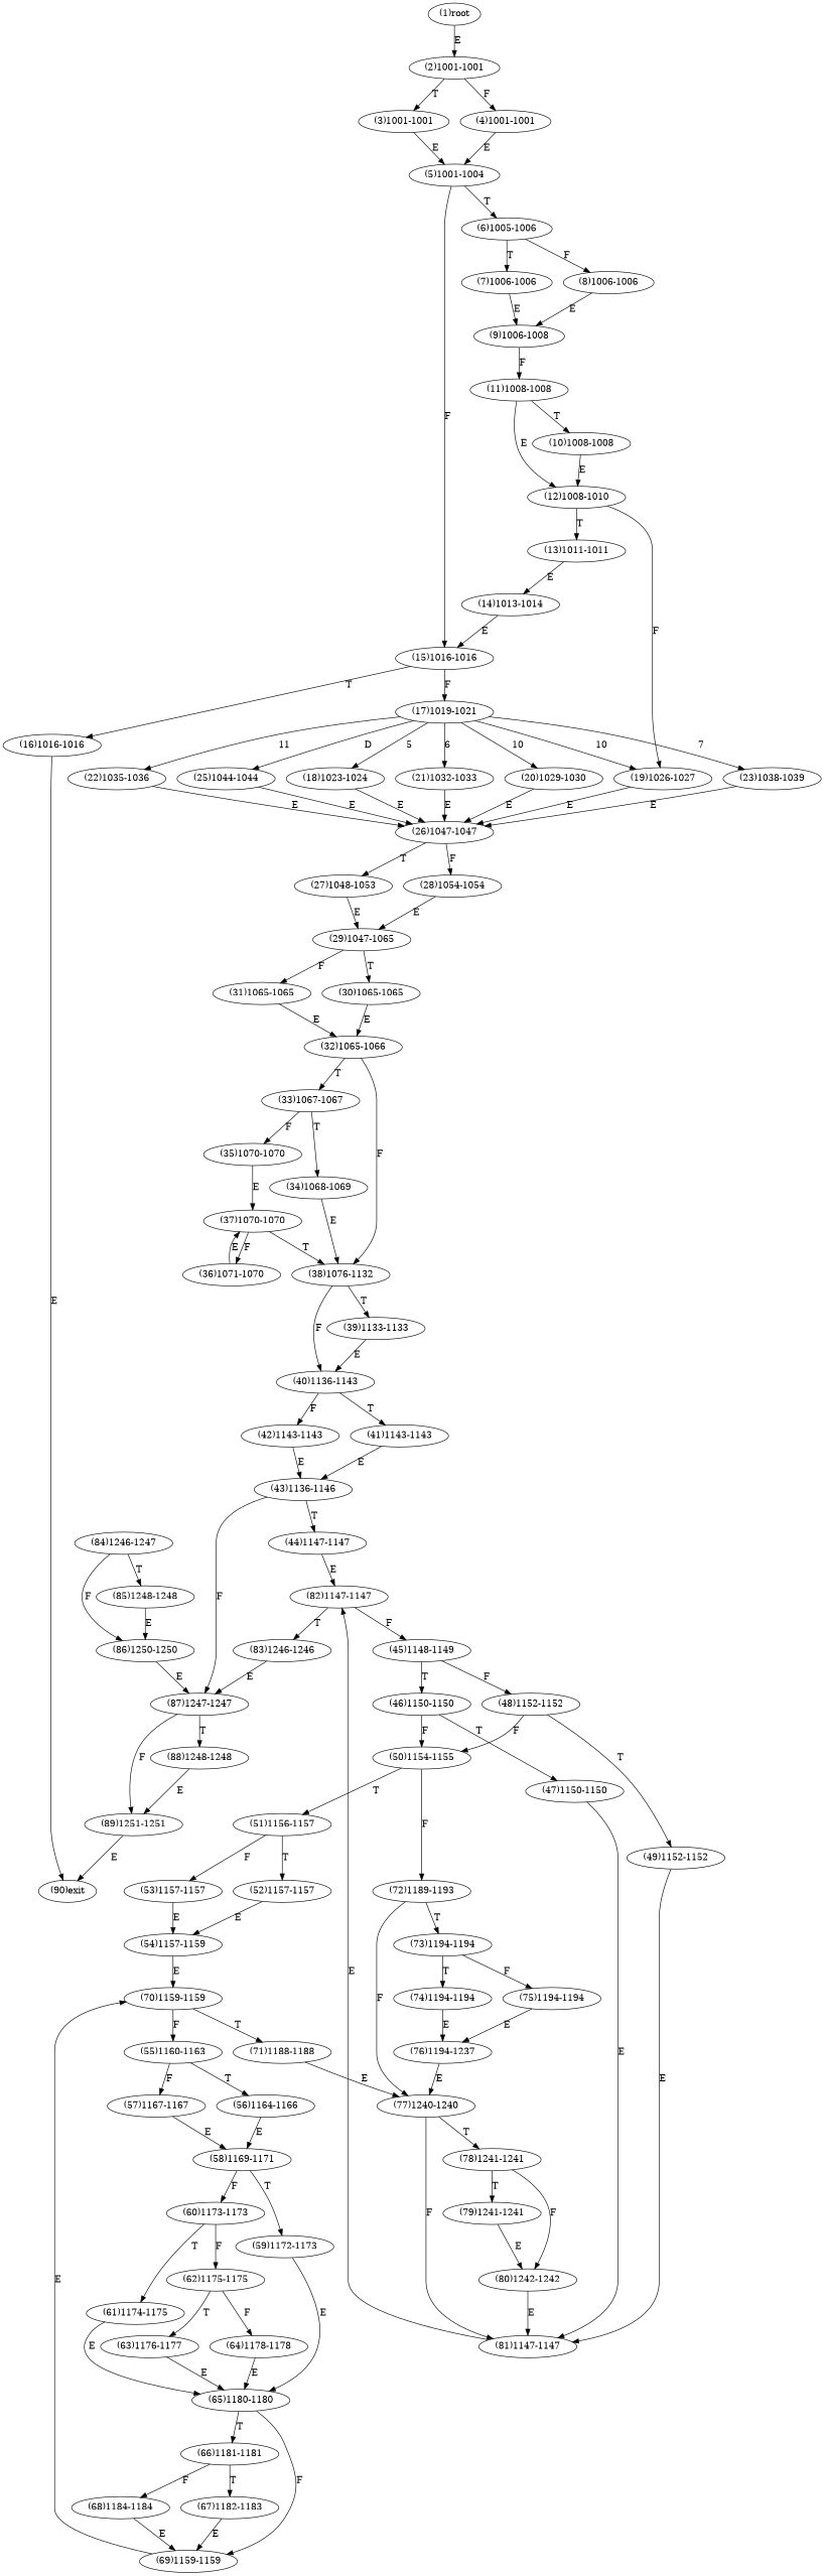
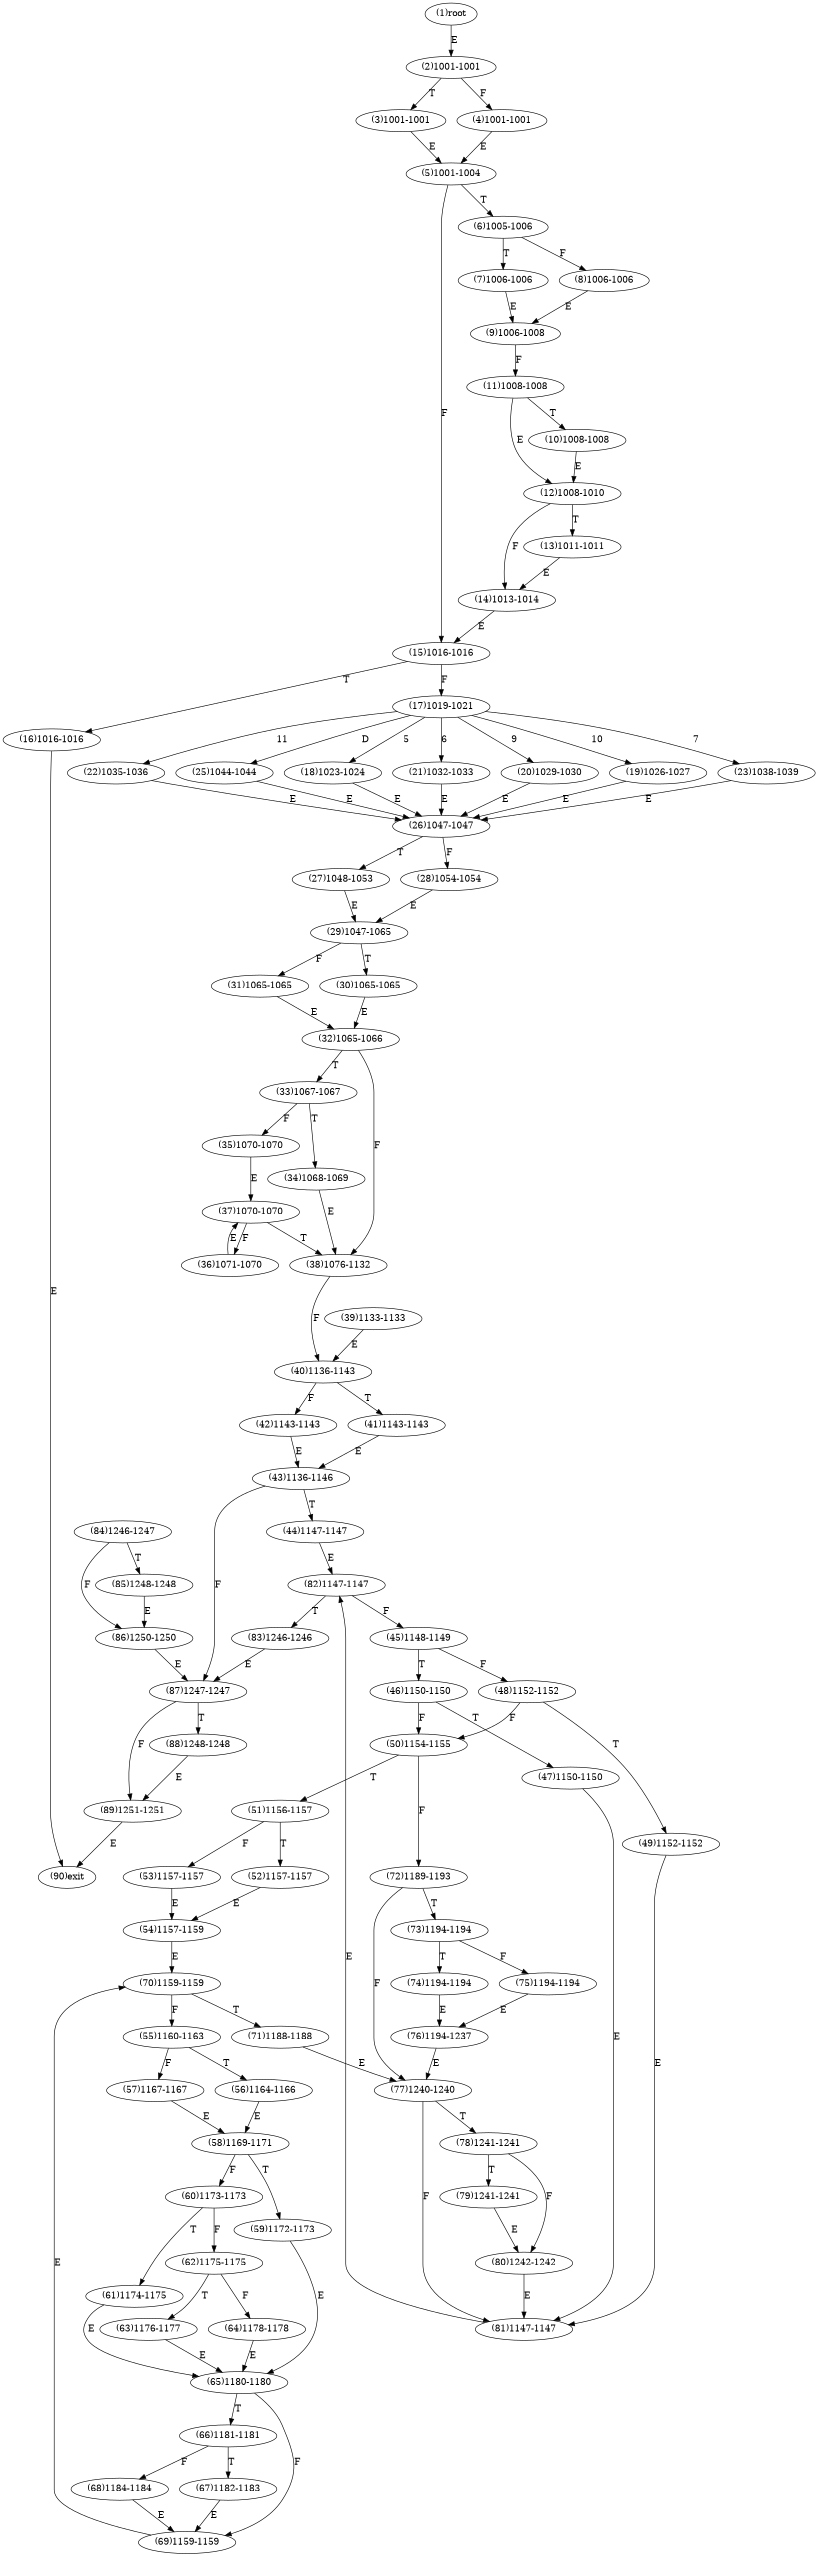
  digraph {
    n1 [label="(1)root"]
    n2 [label="(2)1001-1001"]
    n3 [label="(3)1001-1001"]
    n4 [label="(4)1001-1001"]
    n5 [label="(5)1001-1004"]
    n6 [label="(6)1005-1006"]
    n7 [label="(15)1016-1016"]
    n8 [label="(7)1006-1006"]
    n9 [label="(8)1006-1006"]
    n10 [label="(17)1019-1021"]
    n11 [label="(16)1016-1016"]
    n12 [label="(9)1006-1008"]
    n13 [label="(11)1008-1008"]
    n14 [label="(10)1008-1008"]
    n15 [label="(12)1008-1010"]
    n16 [label="(13)1011-1011"]
    n17 [label="(14)1013-1014"]
    n18 [label="(19)1026-1027"]
    n19 [label="(18)1023-1024"]
    n20 [label="(21)1032-1033"]
    n21 [label="(20)1029-1030"]
    n22 [label="(23)1038-1039"]
    n23 [label="(22)1035-1036"]
    n24 [label="(25)1044-1044"]
    n25 [label="(90)exit"]
    n26 [label="(26)1047-1047"]
    n27 [label="(27)1048-1053"]
    n28 [label="(28)1054-1054"]
    n29 [label="(29)1047-1065"]
    n30 [label="(31)1065-1065"]
    n31 [label="(30)1065-1065"]
    n32 [label="(32)1065-1066"]
    n33 [label="(38)1076-1132"]
    n34 [label="(33)1067-1067"]
    n35 [label="(34)1068-1069"]
    n36 [label="(39)1133-1133"]
    n37 [label="(40)1136-1143"]
    n38 [label="(35)1070-1070"]
    n39 [label="(37)1070-1070"]
    n40 [label="(36)1071-1070"]
    n41 [label="(42)1143-1143"]
    n42 [label="(41)1143-1143"]
    n43 [label="(43)1136-1146"]
    n44 [label="(44)1147-1147"]
    n45 [label="(87)1247-1247"]
    n46 [label="(82)1147-1147"]
    n47 [label="(89)1251-1251"]
    n48 [label="(88)1248-1248"]
    n49 [label="(46)1150-1150"]
    n50 [label="(47)1150-1150"]
    n51 [label="(50)1154-1155"]
    n52 [label="(81)1147-1147"]
    n53 [label="(51)1156-1157"]
    n54 [label="(72)1189-1193"]
    n55 [label="(45)1148-1149"]
    n56 [label="(83)1246-1246"]
    n57 [label="(48)1152-1152"]
    n58 [label="(49)1152-1152"]
    n59 [label="(53)1157-1157"]
    n60 [label="(52)1157-1157"]
    n61 [label="(54)1157-1159"]
    n62 [label="(77)1240-1240"]
    n63 [label="(73)1194-1194"]
    n64 [label="(55)1160-1163"]
    n65 [label="(57)1167-1167"]
    n66 [label="(56)1164-1166"]
    n67 [label="(58)1169-1171"]
    n68 [label="(70)1159-1159"]
    n69 [label="(71)1188-1188"]
    n70 [label="(59)1172-1173"]
    n71 [label="(65)1180-1180"]
    n72 [label="(69)1159-1159"]
    n73 [label="(66)1181-1181"]
    n74 [label="(60)1173-1173"]
    n75 [label="(62)1175-1175"]
    n76 [label="(61)1174-1175"]
    n77 [label="(63)1176-1177"]
    n78 [label="(64)1178-1178"]
    n79 [label="(68)1184-1184"]
    n80 [label="(78)1241-1241"]
    n81 [label="(67)1182-1183"]
    n82 [label="(76)1194-1237"]
    n83 [label="(79)1241-1241"]
    n84 [label="(80)1242-1242"]
    n85 [label="(74)1194-1194"]
    n86 [label="(75)1194-1194"]
    n87 [label="(85)1248-1248"]
    n88 [label="(86)1250-1250"]
    n89 [label="(84)1246-1247"]
    n1 -> n2 [label=E]
    n2 -> n3 [label=T]
    n2 -> n4 [label=F]
    n3 -> n5 [label=E]
    n4 -> n5 [label=E]
    n5 -> n6 [label=T]
    n5 -> n7 [label=F]
    n6 -> n8 [label=T]
    n6 -> n9 [label=F]
    n7 -> n10 [label=F]
    n7 -> n11 [label=T]
    n8 -> n12 [label=E]
    n9 -> n12 [label=E]
    n10 -> n18 [label=10]
    n10 -> n19 [label=5]
    n10 -> n20 [label=6]
-   n10 -> n21 [label=10]
+   n10 -> n21 [label=9]
    n10 -> n22 [label=7]
    n10 -> n23 [label=11]
    n10 -> n24 [label=D]
    n11 -> n25 [label=E]
    n12 -> n13 [label=F]
    n13 -> n14 [label=T]
    n13 -> n15 [label=E]
    n14 -> n15 [label=E]
    n15 -> n16 [label=T]
-   n15 -> n18 [label=F]
+   n15 -> n17 [label=F]
    n16 -> n17 [label=E]
    n17 -> n7 [label=E]
    n18 -> n26 [label=E]
    n19 -> n26 [label=E]
    n20 -> n26 [label=E]
    n21 -> n26 [label=E]
    n22 -> n26 [label=E]
    n23 -> n26 [label=E]
    n24 -> n26 [label=E]
    n26 -> n27 [label=T]
    n26 -> n28 [label=F]
    n27 -> n29 [label=E]
    n28 -> n29 [label=E]
    n29 -> n30 [label=F]
    n29 -> n31 [label=T]
    n30 -> n32 [label=E]
    n31 -> n32 [label=E]
    n32 -> n33 [label=F]
    n32 -> n34 [label=T]
-   n33 -> n36 [label=T]
    n33 -> n37 [label=F]
    n34 -> n35 [label=T]
    n34 -> n38 [label=F]
    n35 -> n33 [label=E]
    n36 -> n37 [label=E]
    n37 -> n41 [label=F]
    n37 -> n42 [label=T]
    n38 -> n39 [label=E]
    n39 -> n33 [label=T]
    n39 -> n40 [label=F]
    n40 -> n39 [label=E]
    n41 -> n43 [label=E]
    n42 -> n43 [label=E]
    n43 -> n44 [label=T]
    n43 -> n45 [label=F]
    n44 -> n46 [label=E]
    n45 -> n47 [label=F]
    n45 -> n48 [label=T]
    n46 -> n55 [label=F]
    n46 -> n56 [label=T]
    n47 -> n25 [label=E]
    n48 -> n47 [label=E]
    n49 -> n50 [label=T]
    n49 -> n51 [label=F]
    n50 -> n52 [label=E]
    n51 -> n53 [label=T]
    n51 -> n54 [label=F]
    n52 -> n46 [label=E]
    n53 -> n59 [label=F]
    n53 -> n60 [label=T]
    n54 -> n62 [label=F]
    n54 -> n63 [label=T]
    n55 -> n49 [label=T]
    n55 -> n57 [label=F]
    n56 -> n45 [label=E]
    n57 -> n51 [label=F]
    n57 -> n58 [label=T]
    n58 -> n52 [label=E]
    n59 -> n61 [label=E]
    n60 -> n61 [label=E]
    n61 -> n68 [label=E]
    n62 -> n52 [label=F]
    n62 -> n80 [label=T]
    n63 -> n85 [label=T]
    n63 -> n86 [label=F]
    n64 -> n65 [label=F]
    n64 -> n66 [label=T]
    n65 -> n67 [label=E]
    n66 -> n67 [label=E]
    n67 -> n70 [label=T]
    n67 -> n74 [label=F]
    n68 -> n64 [label=F]
    n68 -> n69 [label=T]
    n69 -> n62 [label=E]
    n70 -> n71 [label=E]
    n71 -> n72 [label=F]
    n71 -> n73 [label=T]
    n72 -> n68 [label=E]
    n73 -> n79 [label=F]
    n73 -> n81 [label=T]
    n74 -> n75 [label=F]
    n74 -> n76 [label=T]
    n75 -> n77 [label=T]
    n75 -> n78 [label=F]
    n76 -> n71 [label=E]
    n77 -> n71 [label=E]
    n78 -> n71 [label=E]
    n79 -> n72 [label=E]
    n80 -> n83 [label=T]
    n80 -> n84 [label=F]
    n81 -> n72 [label=E]
    n82 -> n62 [label=E]
    n83 -> n84 [label=E]
    n84 -> n52 [label=E]
    n85 -> n82 [label=E]
    n86 -> n82 [label=E]
    n87 -> n88 [label=E]
    n88 -> n45 [label=E]
    n89 -> n87 [label=T]
    n89 -> n88 [label=F]
  }
